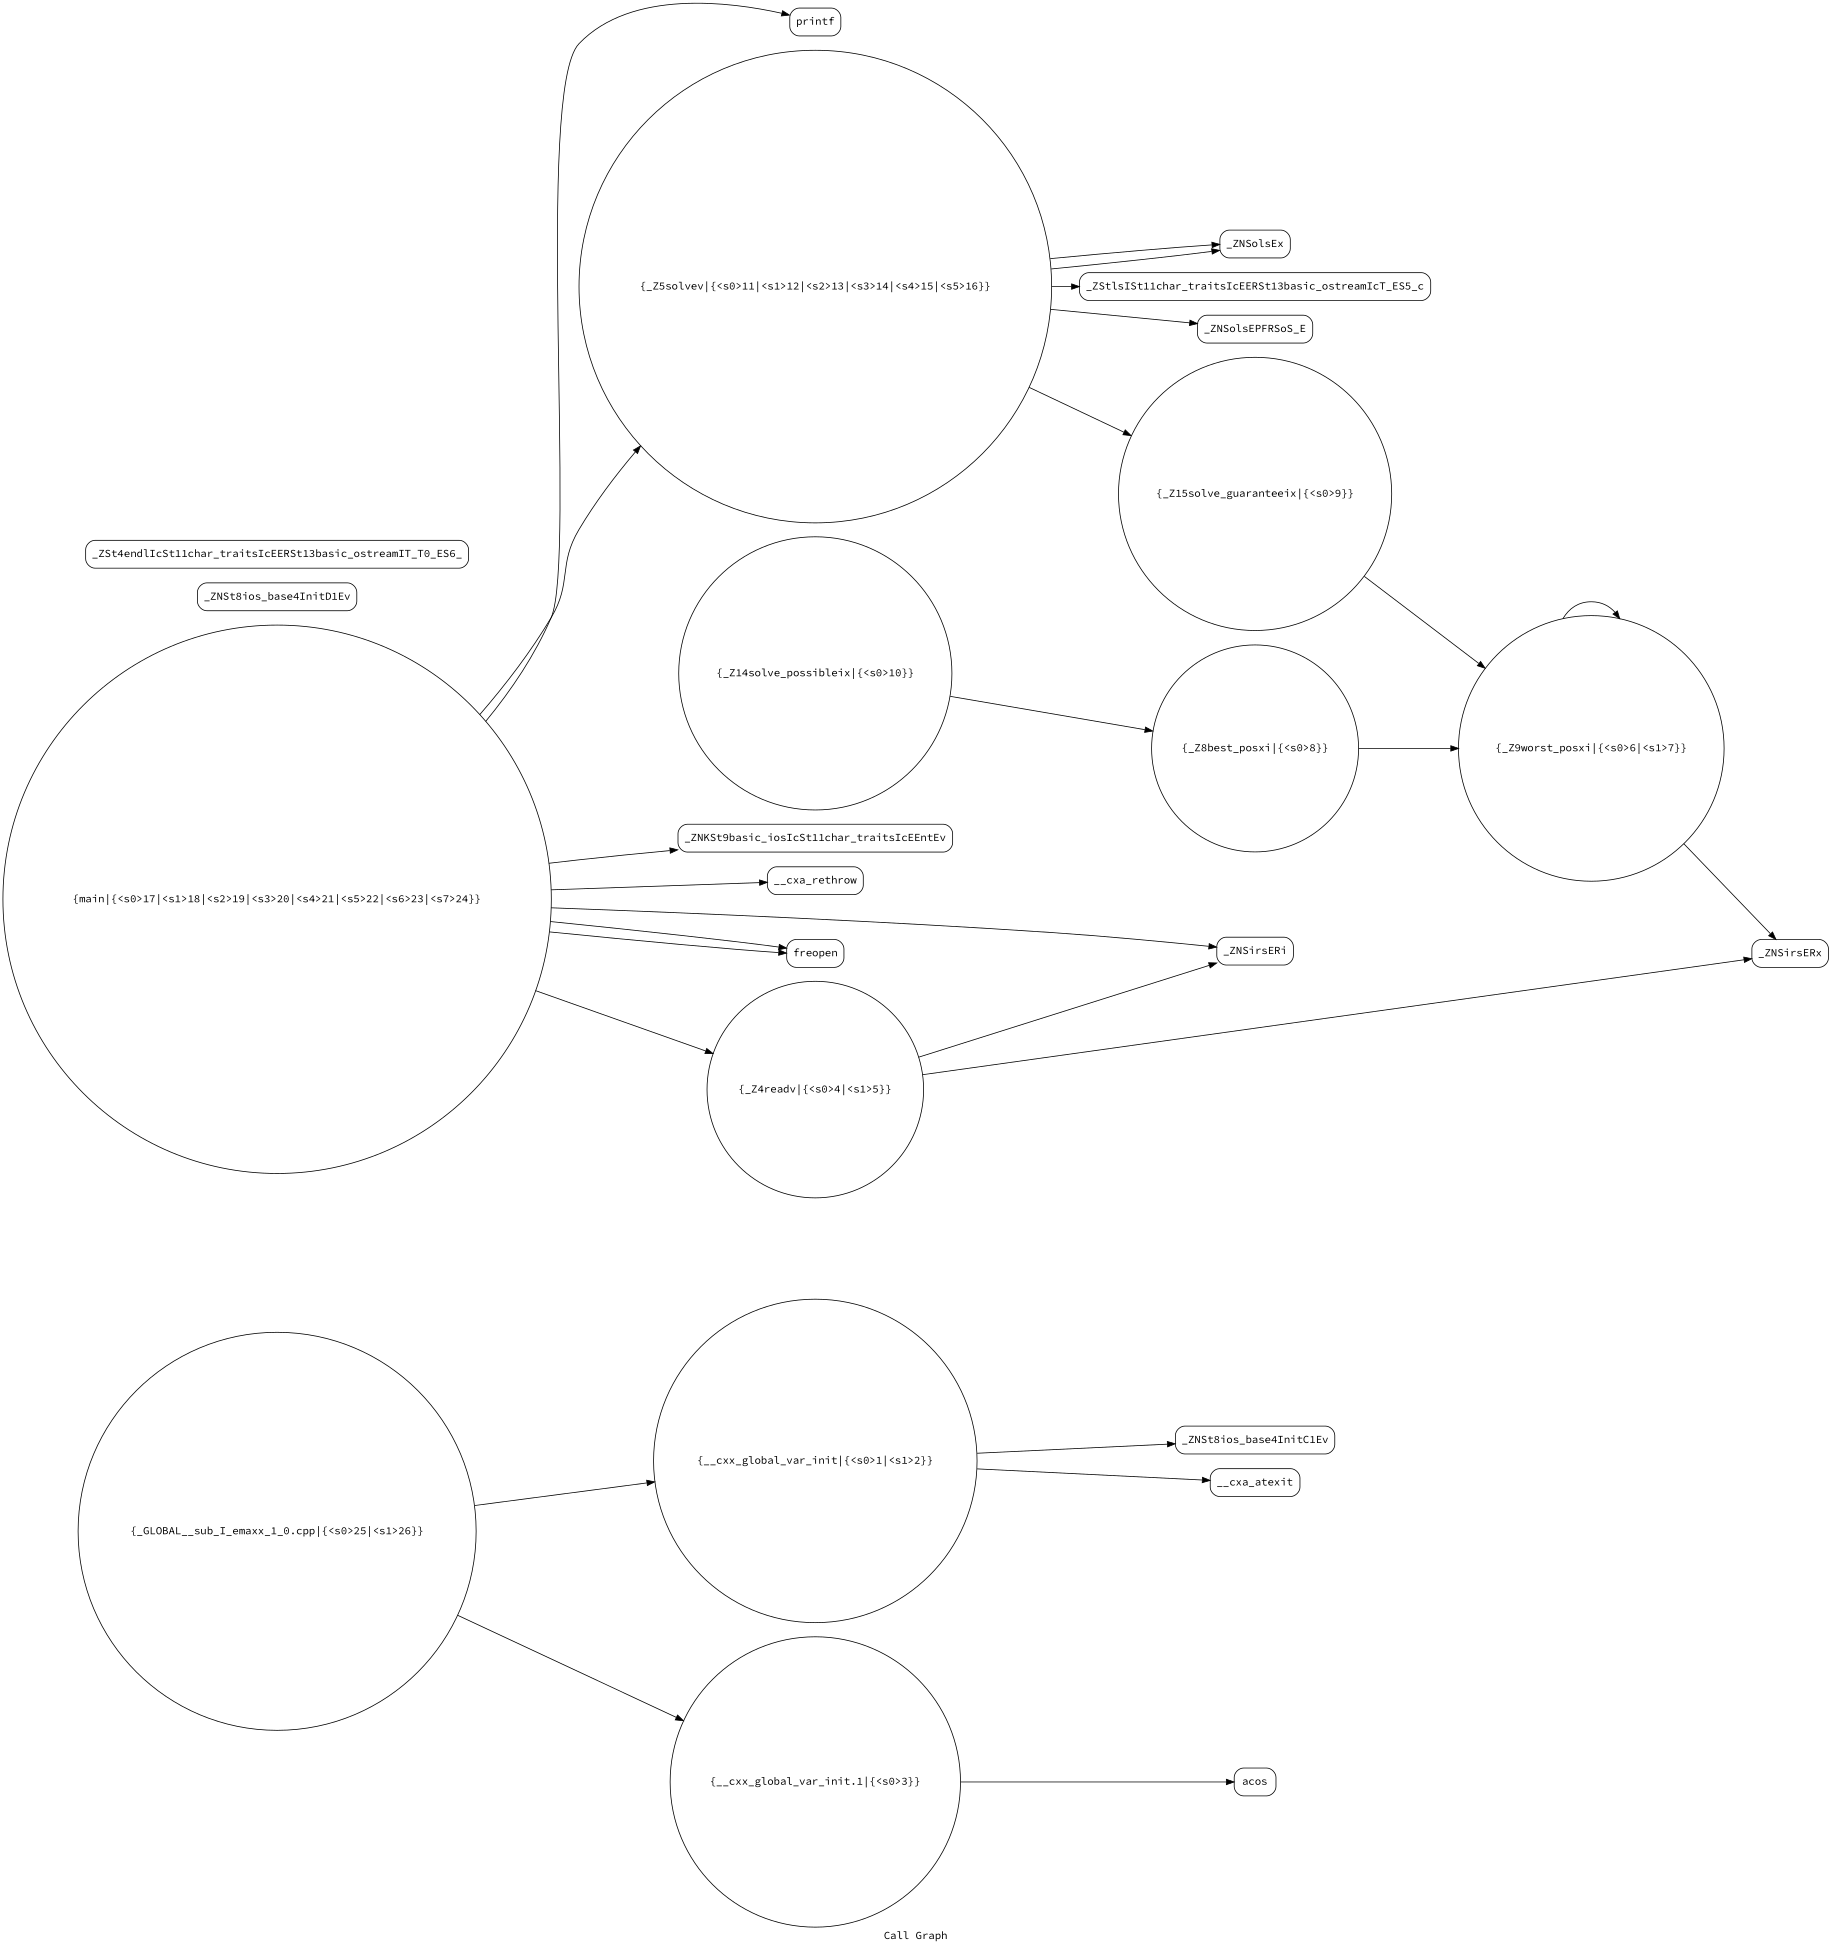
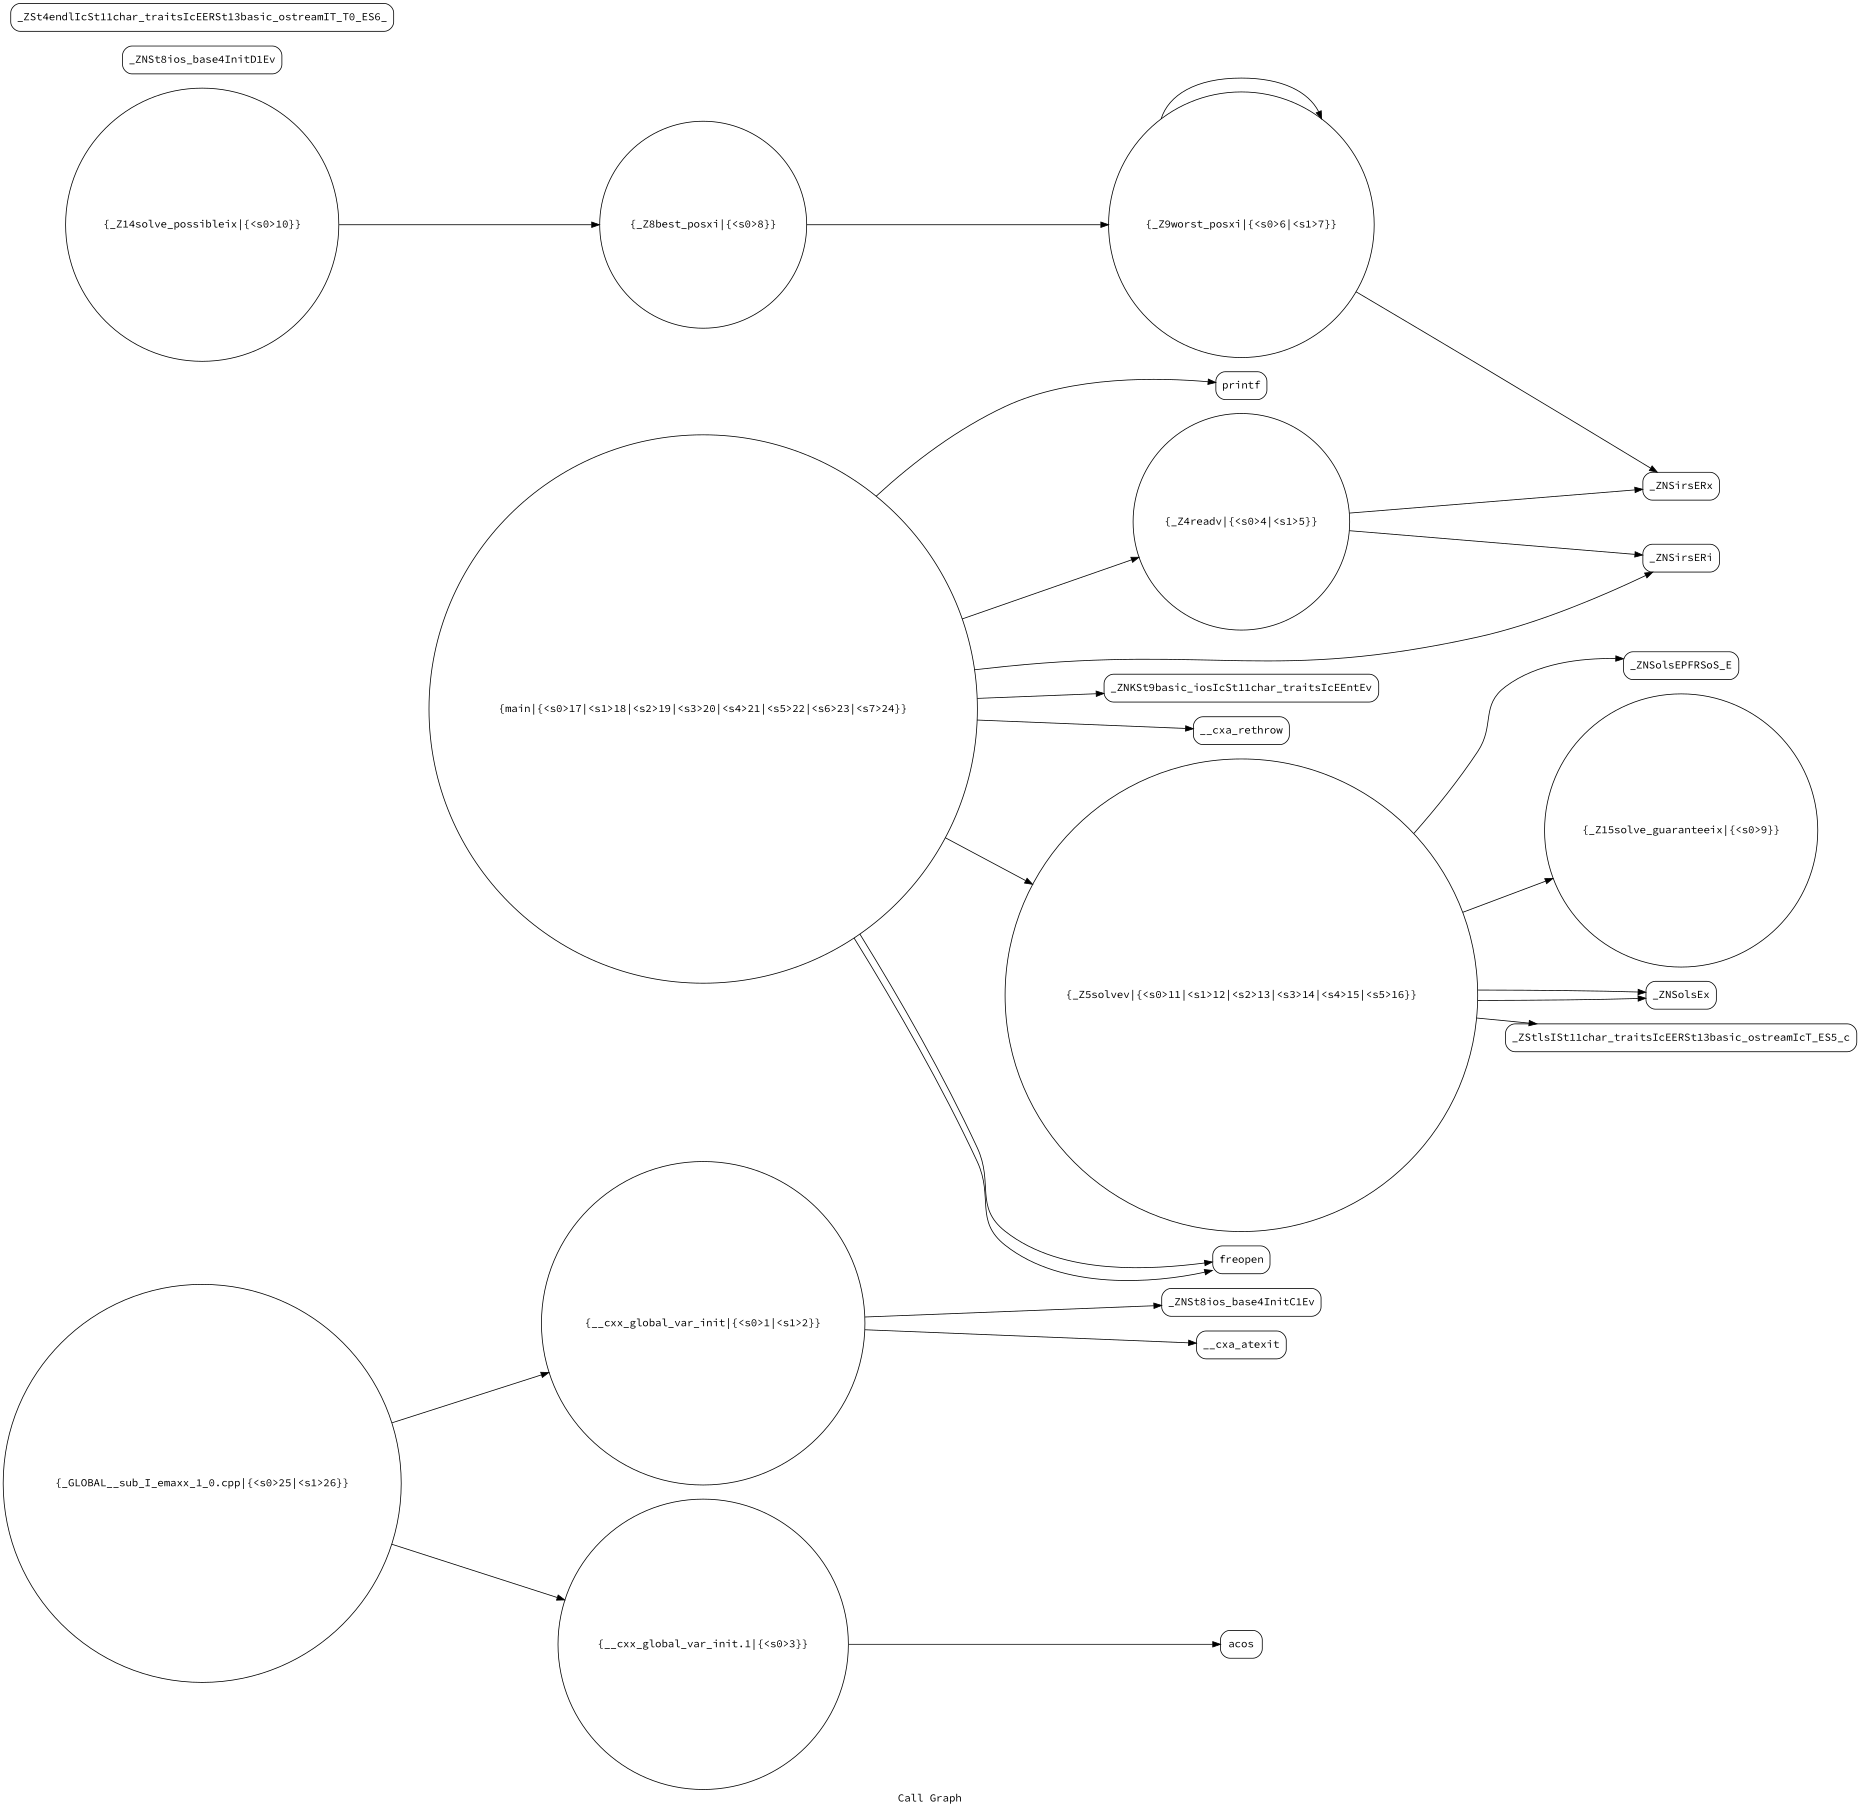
  digraph {
    fontname="Source Code Pro"
    label="Call Graph"
    rankdir=LR
    node [fontname="Source Code Pro" shape=Mrecord]
    edge [color=black fontname="Source Code Pro" tailport=s0]
    n1 [label="{__cxx_global_var_init|{<s0>1|<s1>2}}" shape=circle]
    n2 [label="{_ZNSt8ios_base4InitC1Ev}"]
    n3 [label="{__cxa_atexit}"]
    n4 [label="{_ZNSirsERi}"]
    n5 [label="{_Z5solvev|{<s0>11|<s1>12|<s2>13|<s3>14|<s4>15|<s5>16}}" shape=circle]
    n6 [label="{_Z15solve_guaranteeix|{<s0>9}}" shape=circle]
    n7 [label="{_ZNSolsEx}"]
    n8 [label="{_ZStlsISt11char_traitsIcEERSt13basic_ostreamIcT_ES5_c}"]
    n9 [label="{_ZNSolsEPFRSoS_E}"]
    n10 [label="{_Z9worst_posxi|{<s0>6|<s1>7}}" shape=circle]
    n11 [label="{_Z14solve_possibleix|{<s0>10}}" shape=circle]
    n12 [label="{_Z8best_posxi|{<s0>8}}" shape=circle]
    n13 [label="{_ZNSirsERx}"]
    n14 [label="{_ZNKSt9basic_iosIcSt11char_traitsIcEEntEv}"]
    n15 [label="{_ZNSt8ios_base4InitD1Ev}"]
    n16 [label="{__cxa_rethrow}"]
    n17 [label="{_GLOBAL__sub_I_emaxx_1_0.cpp|{<s0>25|<s1>26}}" shape=circle]
    n18 [label="{__cxx_global_var_init.1|{<s0>3}}" shape=circle]
    n19 [label="{acos}"]
    n20 [label="{_ZSt4endlIcSt11char_traitsIcEERSt13basic_ostreamIT_T0_ES6_}"]
    n21 [label="{_Z4readv|{<s0>4|<s1>5}}" shape=circle]
    n22 [label="{freopen}"]
    n23 [label="{printf}"]
    n24 [label="{main|{<s0>17|<s1>18|<s2>19|<s3>20|<s4>21|<s5>22|<s6>23|<s7>24}}" shape=circle]
    n1 -> n2
    n1 -> n3 [tailport=s1]
    n5 -> n6
    n5 -> n7 [tailport=s1]
    n5 -> n7 [tailport=s4]
    n5 -> n8 [tailport=s2]
    n5 -> n9 [tailport=s5]
-   n6 -> n10
    n10 -> n10 [tailport=s1]
    n10 -> n13
    n11 -> n12
    n12 -> n10
    n17 -> n1
    n17 -> n18 [tailport=s1]
    n18 -> n19
    n21 -> n4
    n21 -> n13 [tailport=s1]
    n24 -> n4 [tailport=s2]
    n24 -> n5 [tailport=s7]
    n24 -> n14 [tailport=s4]
    n24 -> n16 [tailport=s5]
    n24 -> n21 [tailport=s3]
    n24 -> n22
    n24 -> n22 [tailport=s1]
    n24 -> n23 [tailport=s6]
  }
